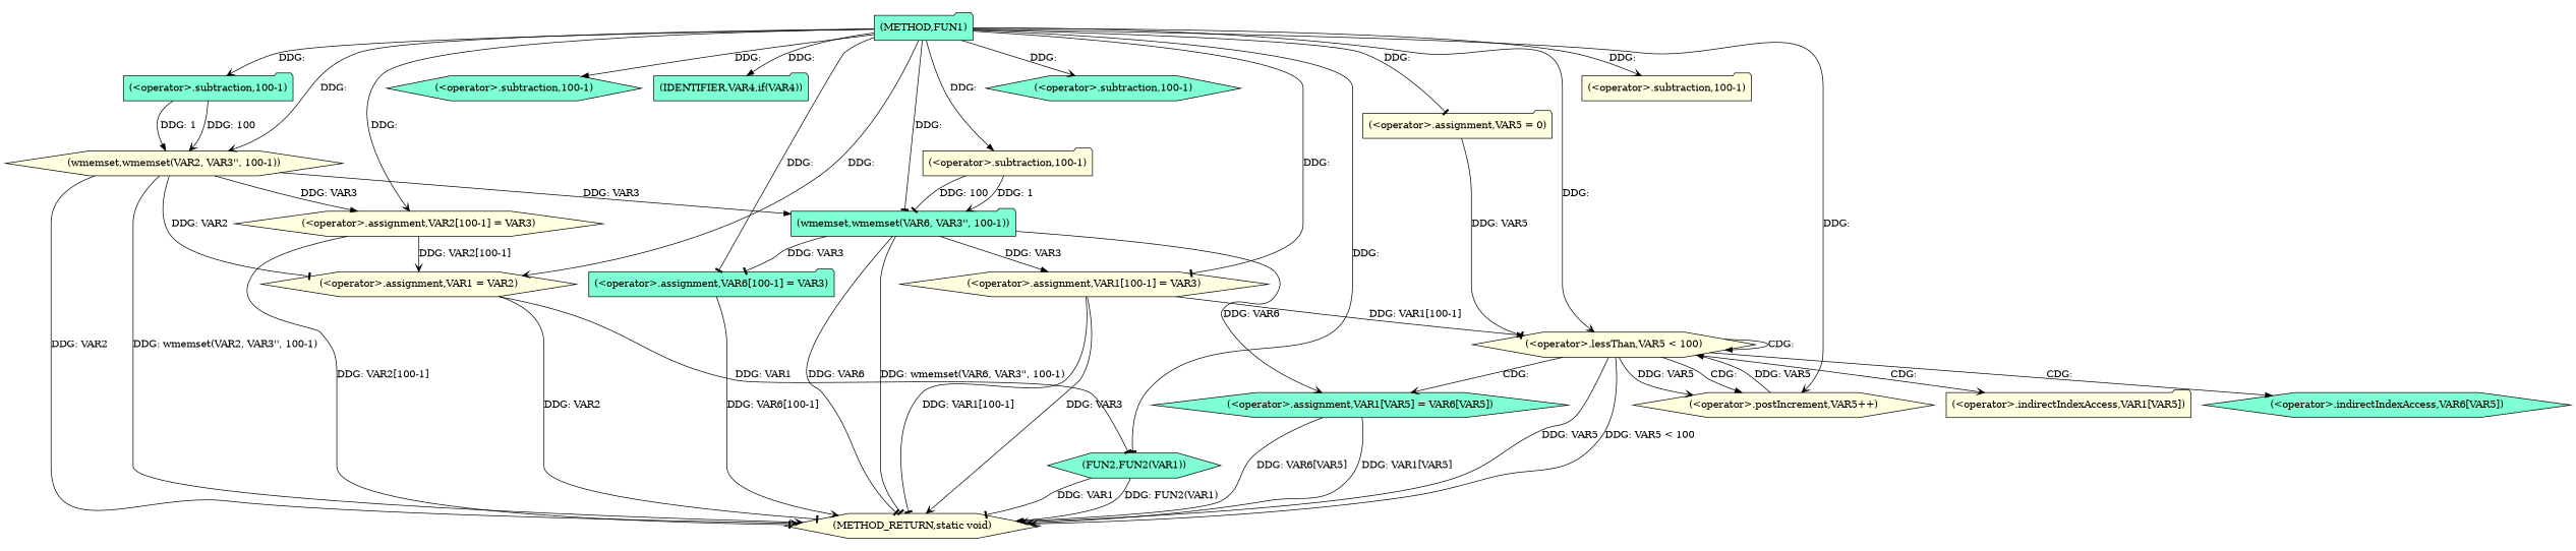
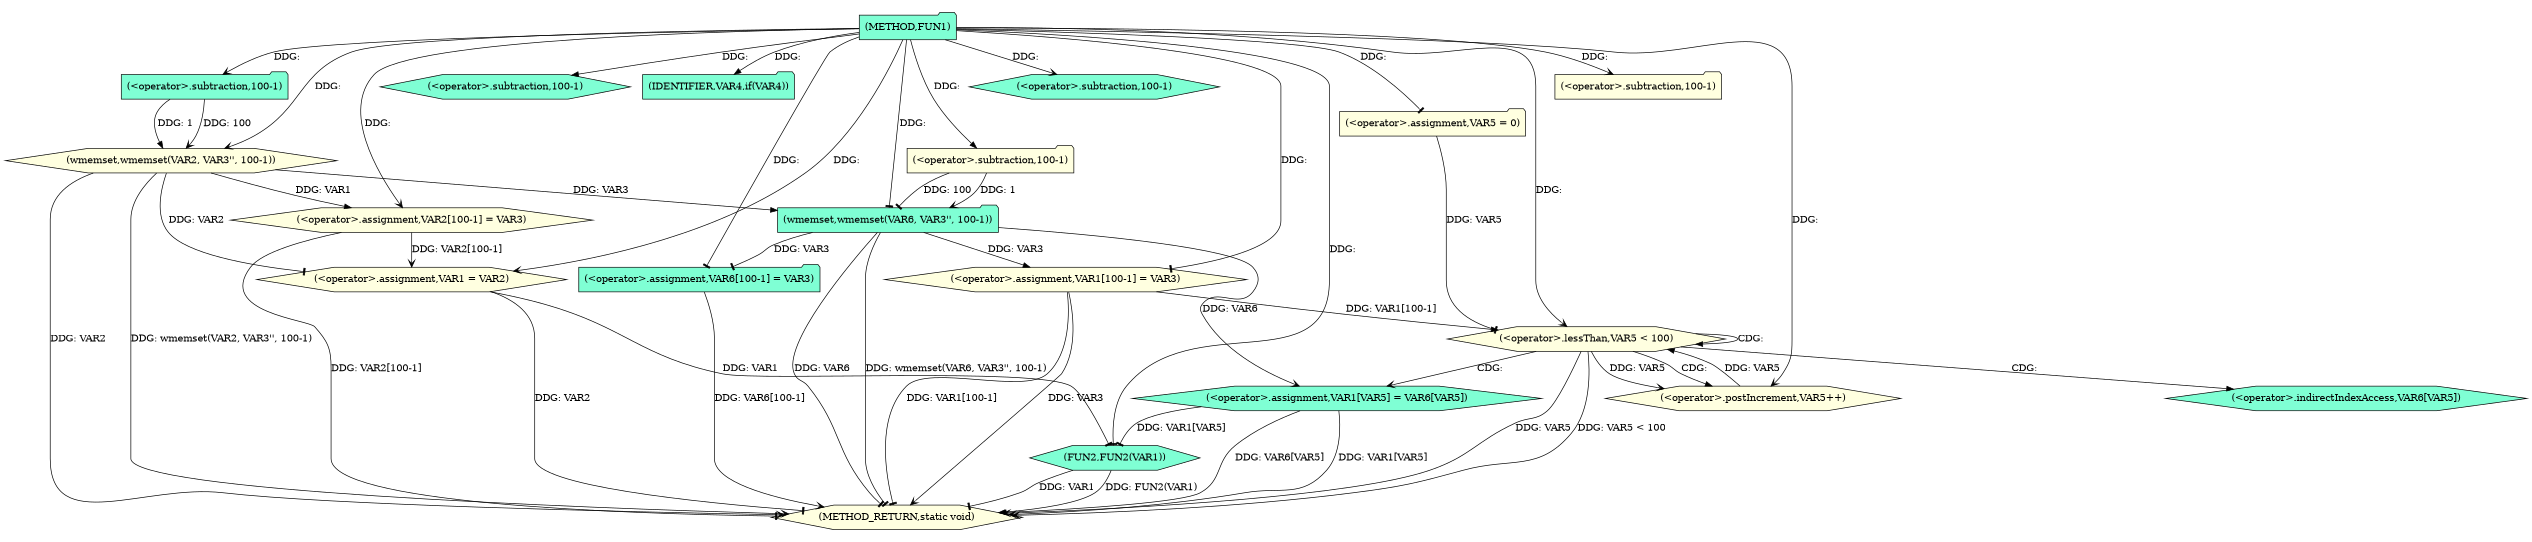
  digraph {
    node [fillcolor=lightyellow shape=hexagon style=filled]
    edge [arrowhead=vee]
    n1 [fillcolor=aquamarine label="(METHOD,FUN1)" shape=folder]
    n2 [label="(wmemset,wmemset(VAR2, VAR3'', 100-1))"]
    n3 [fillcolor=aquamarine label="(<operator>.subtraction,100-1)" shape=folder]
    n4 [label="(<operator>.assignment,VAR2[100-1] = VAR3)"]
    n5 [fillcolor=aquamarine label="(<operator>.subtraction,100-1)"]
    n6 [fillcolor=aquamarine label="(IDENTIFIER,VAR4,if(VAR4))" shape=folder]
    n7 [label="(<operator>.assignment,VAR1 = VAR2)"]
    n8 [fillcolor=aquamarine label="(wmemset,wmemset(VAR6, VAR3'', 100-1))" shape=folder]
    n9 [label="(<operator>.subtraction,100-1)" shape=folder]
    n10 [fillcolor=aquamarine label="(<operator>.assignment,VAR6[100-1] = VAR3)" shape=folder]
    n11 [fillcolor=aquamarine label="(<operator>.subtraction,100-1)"]
    n12 [label="(<operator>.assignment,VAR5 = 0)" shape=folder]
    n13 [label="(<operator>.lessThan,VAR5 < 100)"]
    n14 [label="(<operator>.postIncrement,VAR5++)"]
    n15 [label="(<operator>.assignment,VAR1[100-1] = VAR3)"]
    n16 [label="(<operator>.subtraction,100-1)" shape=folder]
    n17 [fillcolor=aquamarine label="(FUN2,FUN2(VAR1))"]
    n18 [label="(METHOD_RETURN,static void)"]
    n19 [fillcolor=aquamarine label="(<operator>.assignment,VAR1[VAR5] = VAR6[VAR5])"]
-   n20 [label="(<operator>.indirectIndexAccess,VAR1[VAR5])" shape=folder]
    n21 [fillcolor=aquamarine label="(<operator>.indirectIndexAccess,VAR6[VAR5])"]
    n1 -> n2 [label="DDG: "]
    n1 -> n3 [label="DDG: "]
    n1 -> n4 [label="DDG: "]
    n1 -> n5 [arrowhead=normal label="DDG: "]
    n1 -> n6 [arrowhead=normal label="DDG: "]
    n1 -> n7 [label="DDG: "]
    n1 -> n8 [arrowhead=tee label="DDG: "]
    n1 -> n9 [arrowhead=normal label="DDG: "]
    n1 -> n10 [arrowhead=tee label="DDG: "]
    n1 -> n11 [label="DDG: "]
    n1 -> n12 [arrowhead=tee label="DDG: "]
    n1 -> n13 [label="DDG: "]
    n1 -> n14 [label="DDG: "]
    n1 -> n15 [arrowhead=tee label="DDG: "]
    n1 -> n16 [label="DDG: "]
    n1 -> n17 [arrowhead=tee label="DDG: "]
-   n2 -> n4 [arrowhead=normal label="DDG: VAR3"]
+   n2 -> n4 [arrowhead=normal label="DDG: VAR1"]
    n2 -> n7 [arrowhead=tee label="DDG: VAR2"]
    n2 -> n8 [arrowhead=normal label="DDG: VAR3"]
    n2 -> n18 [label="DDG: wmemset(VAR2, VAR3'', 100-1)"]
    n2 -> n18 [label="DDG: VAR2"]
    n3 -> n2 [label="DDG: 100"]
    n3 -> n2 [arrowhead=normal label="DDG: 1"]
    n4 -> n7 [label="DDG: VAR2[100-1]"]
    n4 -> n18 [arrowhead=tee label="DDG: VAR2[100-1]"]
    n7 -> n17 [arrowhead=tee label="DDG: VAR1"]
    n7 -> n18 [arrowhead=tee label="DDG: VAR2"]
    n8 -> n10 [arrowhead=tee label="DDG: VAR3"]
    n8 -> n15 [arrowhead=normal label="DDG: VAR3"]
    n8 -> n18 [arrowhead=tee label="DDG: wmemset(VAR6, VAR3'', 100-1)"]
    n8 -> n18 [arrowhead=tee label="DDG: VAR6"]
    n8 -> n19 [label="DDG: VAR6"]
    n9 -> n8 [arrowhead=tee label="DDG: 100"]
    n9 -> n8 [label="DDG: 1"]
    n10 -> n18 [label="DDG: VAR6[100-1]"]
    n12 -> n13 [arrowhead=tee label="DDG: VAR5"]
    n13 -> n13 [arrowhead=normal label="CDG: "]
    n13 -> n14 [label="DDG: VAR5"]
    n13 -> n14 [arrowhead=normal label="CDG: "]
    n13 -> n18 [label="DDG: VAR5"]
    n13 -> n18 [label="DDG: VAR5 < 100"]
    n13 -> n19 [label="CDG: "]
-   n13 -> n20 [label="CDG: "]
    n13 -> n21 [arrowhead=normal label="CDG: "]
    n14 -> n13 [arrowhead=normal label="DDG: VAR5"]
    n15 -> n13 [arrowhead=normal label="DDG: VAR1[100-1]"]
    n15 -> n18 [arrowhead=tee label="DDG: VAR1[100-1]"]
    n15 -> n18 [label="DDG: VAR3"]
    n17 -> n18 [arrowhead=tee label="DDG: VAR1"]
    n17 -> n18 [arrowhead=normal label="DDG: FUN2(VAR1)"]
+   n19 -> n17 [arrowhead=tee label="DDG: VAR1[VAR5]"]
    n19 -> n18 [label="DDG: VAR1[VAR5]"]
    n19 -> n18 [arrowhead=normal label="DDG: VAR6[VAR5]"]
  }
